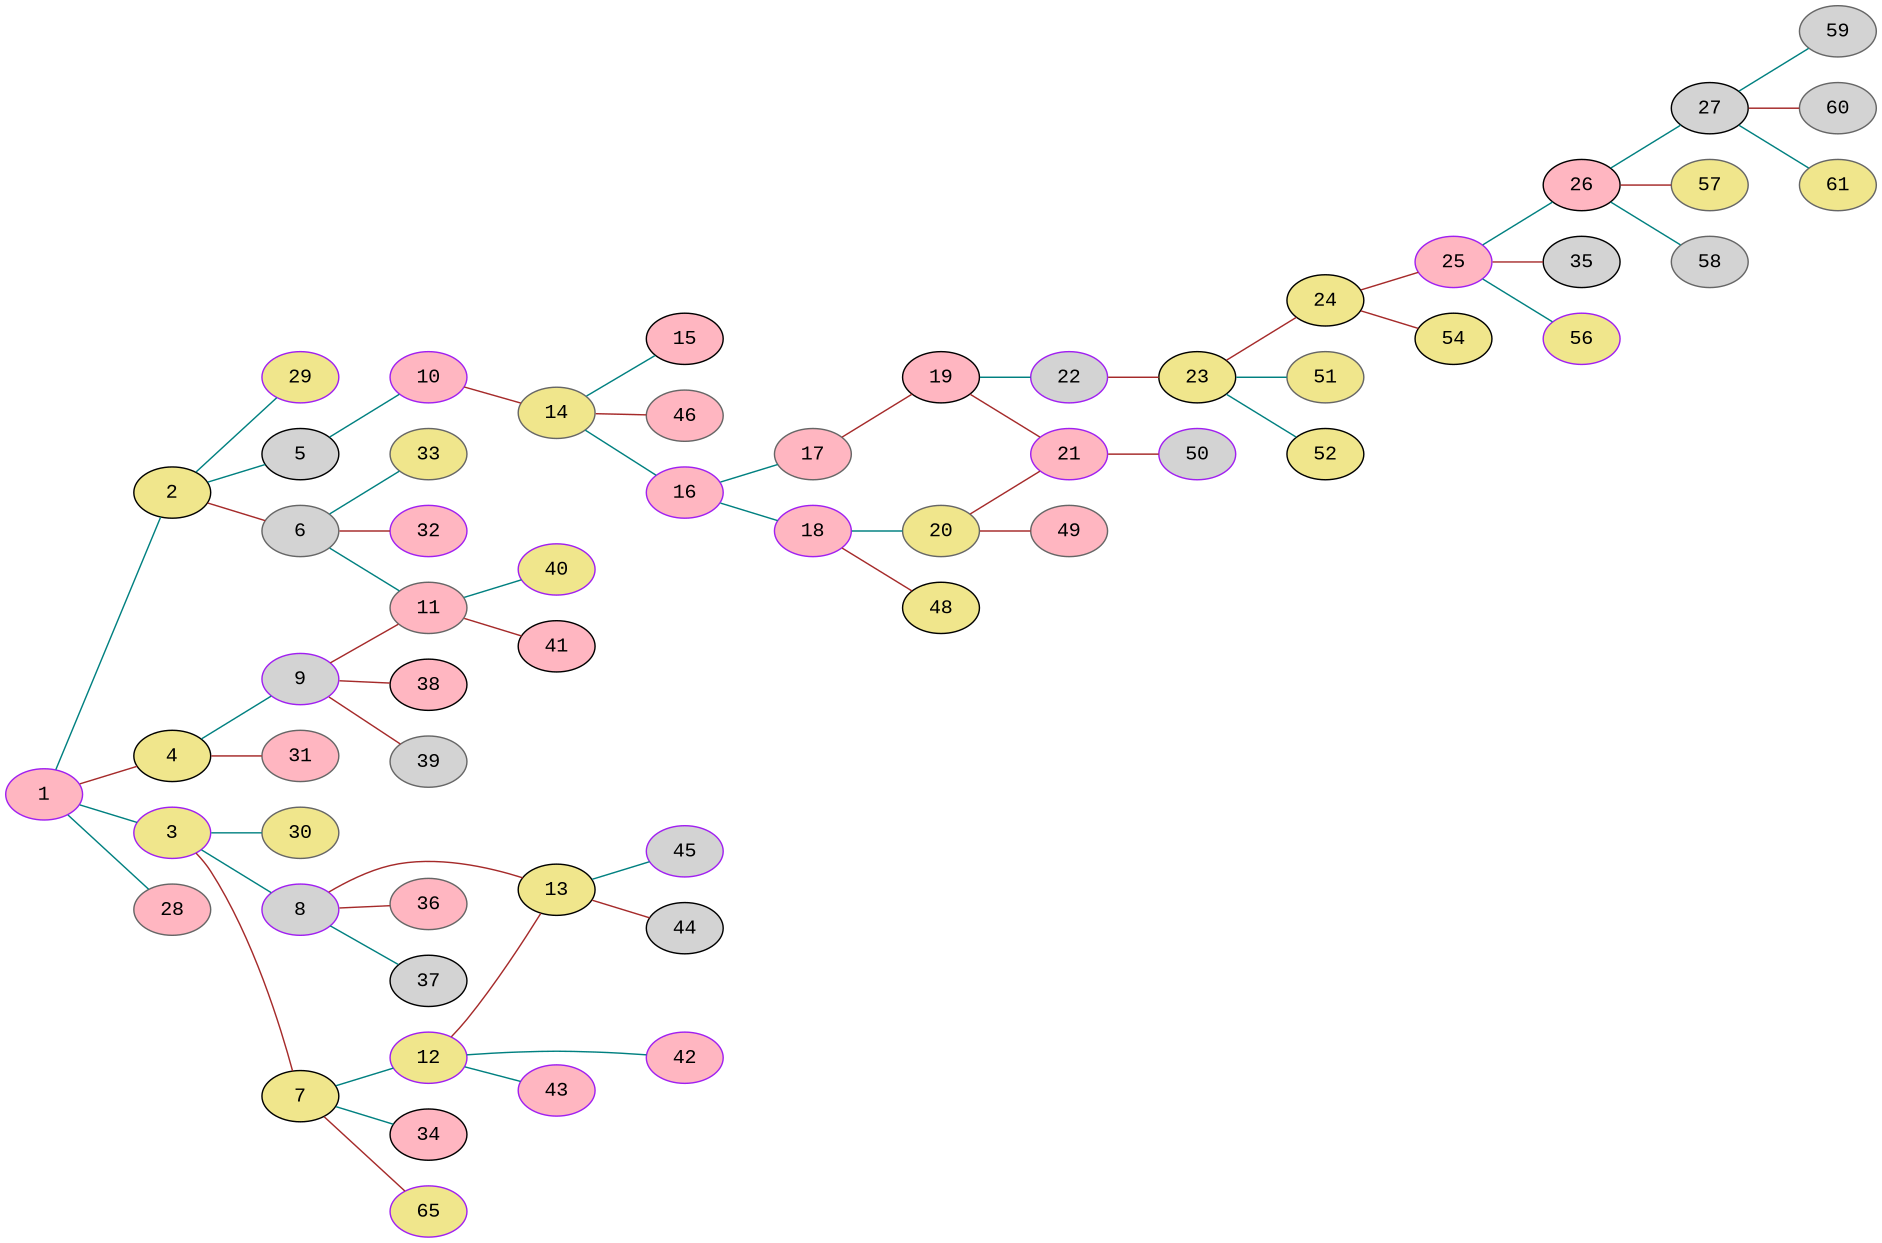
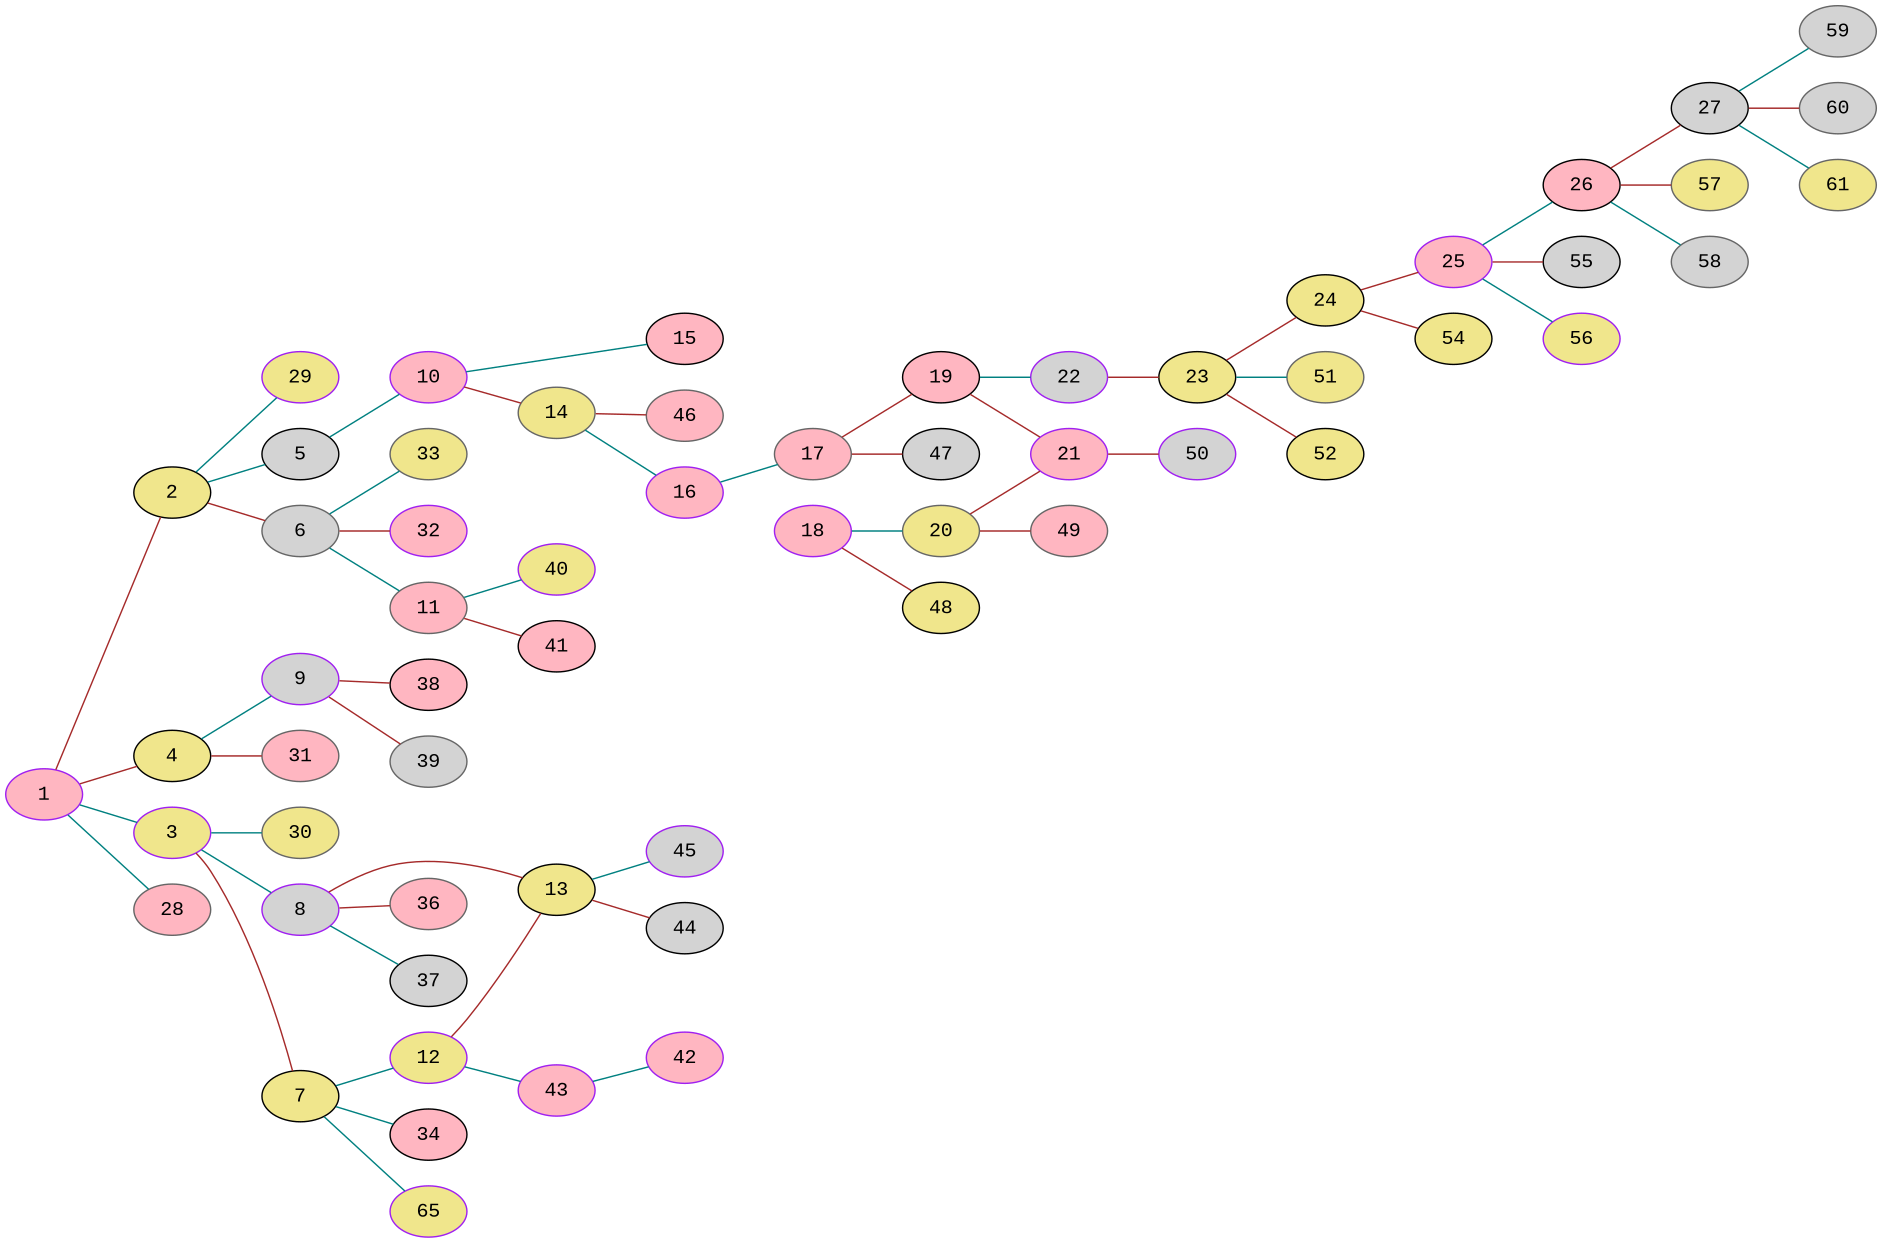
  graph {
    fontname="Liberation Mono"
    rankdir=LR
    node [chem=H color=black fillcolor=lightpink fontname="Liberation Mono" style=filled]
    edge [color=teal fontname="Liberation Mono" valence=1]
    1 [chem=C color=purple]
    2 [chem=C fillcolor=khaki]
    3 [chem=N color=purple fillcolor=khaki]
    4 [chem=C fillcolor=khaki]
    28 [color=gray40]
    5 [chem=O fillcolor=lightgrey]
    6 [chem=C color=gray40 fillcolor=lightgrey]
    29 [color=purple fillcolor=khaki]
    7 [chem=C fillcolor=khaki]
    8 [chem=C color=purple fillcolor=lightgrey]
    30 [color=gray40 fillcolor=khaki]
    9 [chem=C color=purple fillcolor=lightgrey]
    31 [color=gray40]
    10 [chem=C color=purple]
    11 [chem=C color=gray40]
    32 [color=purple]
    33 [color=gray40 fillcolor=khaki]
    12 [chem=C color=purple fillcolor=khaki]
    34
    n20 [color=purple fillcolor=khaki label=65]
    13 [chem=C fillcolor=khaki]
    36 [color=gray40]
    37 [fillcolor=lightgrey]
    38
    39 [color=gray40 fillcolor=lightgrey]
    14 [chem=N color=gray40 fillcolor=khaki]
    15 [chem=O]
    40 [color=purple fillcolor=khaki]
    41
    42 [color=purple]
    43 [color=purple]
    44 [fillcolor=lightgrey]
    45 [color=purple fillcolor=lightgrey]
    16 [chem=C color=purple]
    46 [color=gray40]
    17 [chem=C color=gray40]
    18 [chem=C color=purple]
    19 [chem=C]
+   47 [fillcolor=lightgrey]
    20 [chem=C color=gray40 fillcolor=khaki]
    48 [fillcolor=khaki]
    21 [chem=C color=purple]
    22 [chem=O color=purple fillcolor=lightgrey]
    49 [color=gray40]
    50 [color=purple fillcolor=lightgrey]
    23 [chem=C fillcolor=khaki]
    24 [chem=C fillcolor=khaki]
    51 [color=gray40 fillcolor=khaki]
    52 [fillcolor=khaki]
    25 [chem=C color=purple]
    54 [fillcolor=khaki]
    26 [chem=C]
-   55 [fillcolor=lightgrey label=35]
+   55 [fillcolor=lightgrey]
    56 [color=purple fillcolor=khaki]
    27 [chem=C fillcolor=lightgrey]
    57 [color=gray40 fillcolor=khaki]
    58 [color=gray40 fillcolor=lightgrey]
    59 [color=gray40 fillcolor=lightgrey]
    60 [color=gray40 fillcolor=lightgrey]
    61 [color=gray40 fillcolor=khaki]
-   1 -- 2
+   1 -- 2 [color=brown]
    1 -- 3
    1 -- 4 [color=brown]
    1 -- 28
    2 -- 5
    2 -- 6 [color=brown]
    2 -- 29
    3 -- 7 [color=brown]
    3 -- 8
    3 -- 30
    4 -- 9
    4 -- 31 [color=brown]
    5 -- 10
    6 -- 11
    6 -- 32 [color=brown]
    6 -- 33
    7 -- 12
    7 -- 34
-   7 -- n20 [color=brown]
+   7 -- n20
    8 -- 13 [color=brown]
    8 -- 36 [color=brown]
    8 -- 37
-   9 -- 11 [color=brown]
    9 -- 38 [color=brown]
    9 -- 39 [color=brown]
    10 -- 14 [color=brown]
-   14 -- 15 [valence=2]
+   10 -- 15 [valence=2]
    11 -- 40
    11 -- 41 [color=brown]
    12 -- 13 [color=brown]
-   12 -- 42
+   43 -- 42
    12 -- 43
    13 -- 44 [color=brown]
    13 -- 45
    14 -- 16
    14 -- 46 [color=brown]
    16 -- 17
-   16 -- 18 [valence=2]
    17 -- 19 [color=brown valence=2]
+   17 -- 47 [color=brown]
    18 -- 20
    18 -- 48 [color=brown]
    19 -- 21 [color=brown]
    19 -- 22
    20 -- 21 [color=brown valence=2]
    20 -- 49 [color=brown]
    21 -- 50 [color=brown]
    22 -- 23 [color=brown]
    23 -- 24 [color=brown]
    23 -- 51
-   23 -- 52
+   23 -- 52 [color=brown]
    24 -- 25 [color=brown]
    24 -- 54 [color=brown]
    25 -- 26
    25 -- 55 [color=brown]
    25 -- 56
-   26 -- 27
+   26 -- 27 [color=brown]
    26 -- 57 [color=brown]
    26 -- 58
    27 -- 59
    27 -- 60 [color=brown]
    27 -- 61
  }
